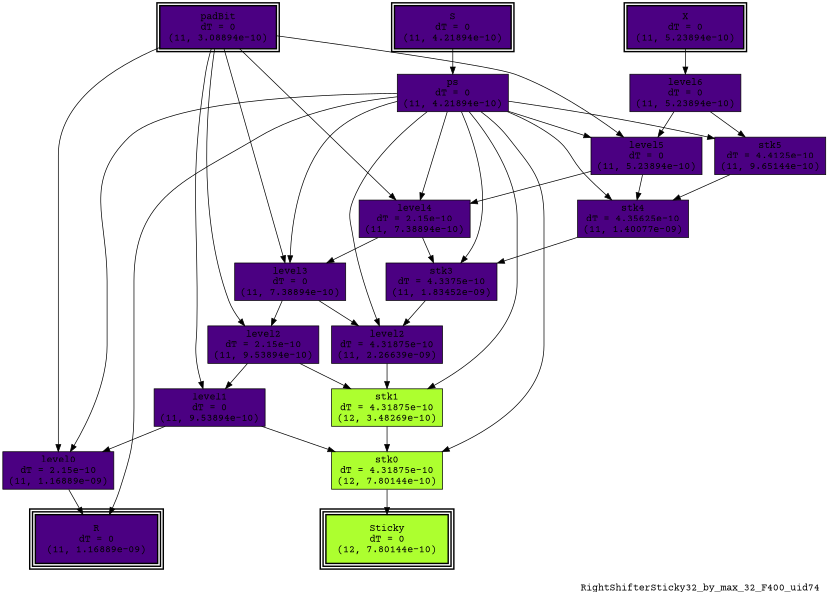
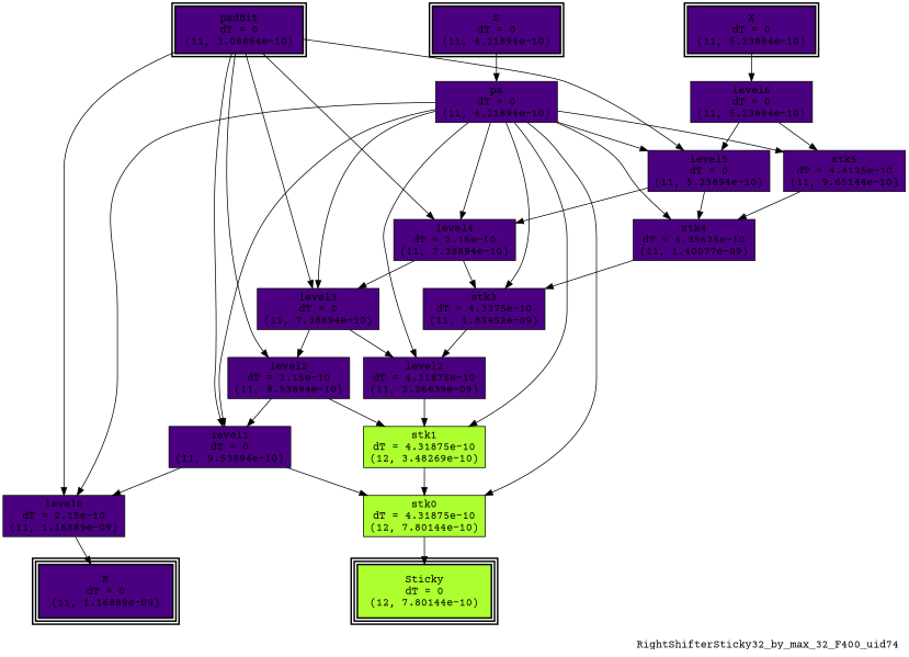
  digraph {
    fontname="Courier Prime"
    label=RightShifterSticky32_by_max_32_F400_uid74
    labeljust=right
    labelloc=bottom
    nodesep=0.25
    ranksep=0.5
    node [color=black fillcolor=indigo fontname="Courier Prime" peripheries=1 shape=box style=filled]
    edge [arrowhead=normal arrowsize=1.0 arrowtail=normal color=black dir=forward fontname="Courier Prime"]
    n1 [label="X\ndT = 0\n(11, 5.23894e-10)" peripheries=2 style="bold, filled"]
    n2 [label="S\ndT = 0\n(11, 4.21894e-10)" peripheries=2 style="bold, filled"]
    n3 [label="padBit\ndT = 0\n(11, 3.08894e-10)" peripheries=2 style="bold, filled"]
    n4 [label="R\ndT = 0\n(11, 1.16889e-09)" peripheries=3 style="bold, filled"]
    n5 [fillcolor=greenyellow label="Sticky\ndT = 0\n(12, 7.80144e-10)" peripheries=3 style="bold, filled"]
    n6 [label="level6\ndT = 0\n(11, 5.23894e-10)"]
    n7 [label="ps\ndT = 0\n(11, 4.21894e-10)"]
    n8 [label="level5\ndT = 0\n(11, 5.23894e-10)"]
    n9 [label="level4\ndT = 2.15e-10\n(11, 7.38894e-10)"]
    n10 [label="level3\ndT = 0\n(11, 7.38894e-10)"]
    n11 [label="level2\ndT = 2.15e-10\n(11, 9.53894e-10)"]
    n12 [label="level1\ndT = 0\n(11, 9.53894e-10)"]
    n13 [label="level0\ndT = 2.15e-10\n(11, 1.16889e-09)"]
    n14 [label="stk5\ndT = 4.4125e-10\n(11, 9.65144e-10)"]
    n15 [label="stk4\ndT = 4.35625e-10\n(11, 1.40077e-09)"]
    n16 [label="stk3\ndT = 4.3375e-10\n(11, 1.83452e-09)"]
    n17 [label="level2\ndT = 4.31875e-10\n(11, 2.26639e-09)"]
    n18 [fillcolor=greenyellow label="stk1\ndT = 4.31875e-10\n(12, 3.48269e-10)"]
    n19 [fillcolor=greenyellow label="stk0\ndT = 4.31875e-10\n(12, 7.80144e-10)"]
    subgraph sub_1 {
      rank=same
      n1
      n2
      n3
    }
    subgraph sub_2 {
      rank=same
      n4
      n5
    }
    n1 -> n6
    n2 -> n7
    n3 -> n8
    n3 -> n9
    n3 -> n10
    n3 -> n11
    n3 -> n12
    n3 -> n13
    n6 -> n8
    n6 -> n14
    n7 -> n8
    n7 -> n9
    n7 -> n10
-   n7 -> n4
+   n7 -> n12
    n7 -> n13
    n7 -> n14
    n7 -> n15
    n7 -> n16
    n7 -> n17
    n7 -> n18
    n7 -> n19
    n8 -> n9
    n8 -> n15
    n9 -> n10
    n9 -> n16
    n10 -> n11
    n10 -> n17
    n11 -> n12
    n11 -> n18
    n12 -> n13
    n12 -> n19
    n13 -> n4
    n14 -> n15
    n15 -> n16
    n16 -> n17
    n17 -> n18
    n18 -> n19
    n19 -> n5
  }
